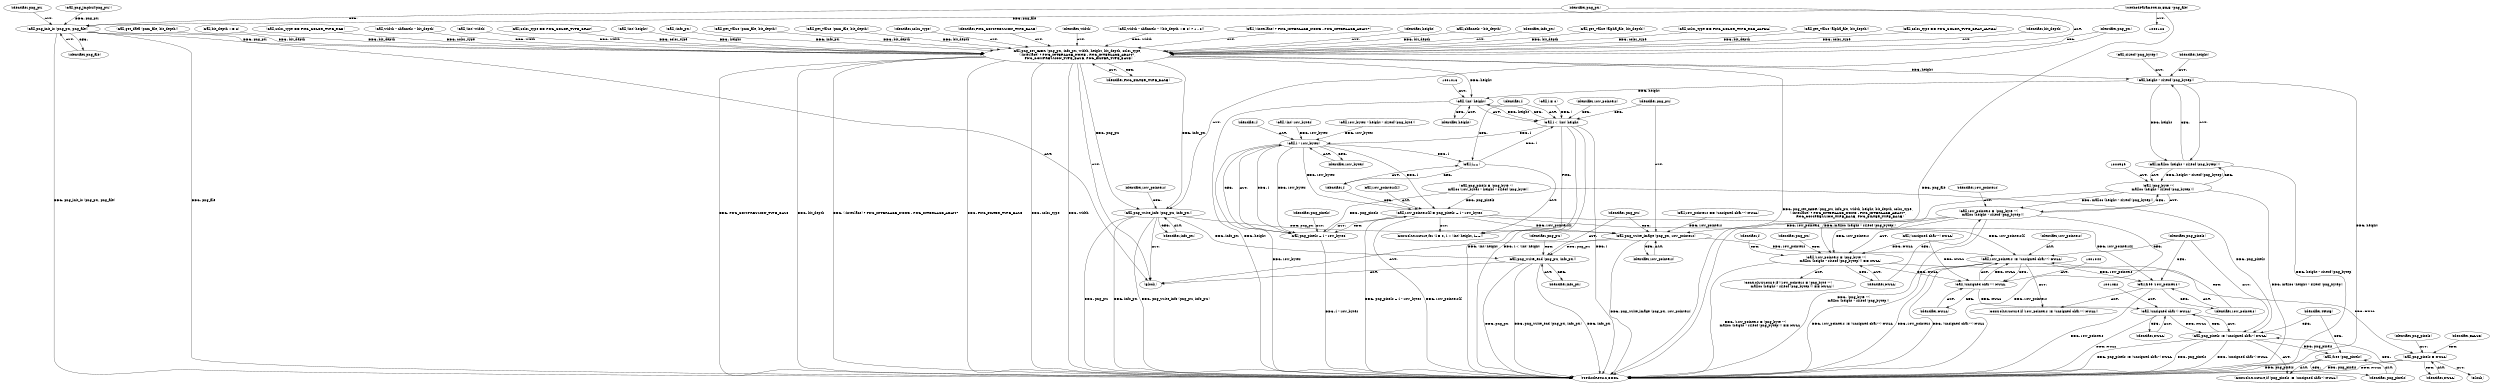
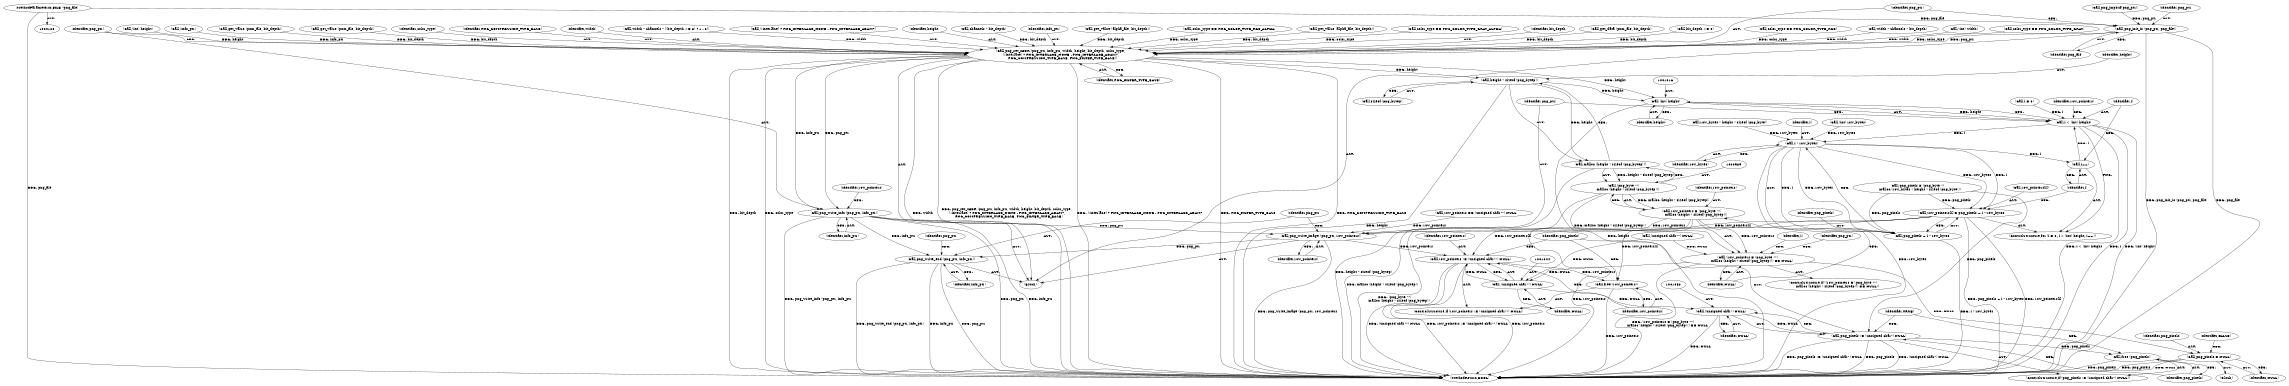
  digraph {
    n1 [label="(MethodParameterIn,FILE *png_file)"]
    n2 [label="(Call,png_init_io (png_ptr, png_file))"]
    n3 [label="(MethodReturn,BOOL)"]
    1000128
    n5 [label="(Call,png_set_IHDR (png_ptr, info_ptr, width, height, bit_depth, color_type,\n (!interlace) ? PNG_INTERLACE_NONE : PNG_INTERLACE_ADAM7,\n    PNG_COMPRESSION_TYPE_BASE, PNG_FILTER_TYPE_BASE))"]
    n6 [label="(Identifier,png_file)"]
    n7 [label="(Block,)"]
    n8 [label="(Call,png_write_info (png_ptr, info_ptr))"]
    n9 [label="(Call,height * sizeof (png_bytep))"]
    n10 [label="(Call,(int) height)"]
    n11 [label="(Identifier,PNG_FILTER_TYPE_BASE)"]
    n12 [label="(Call,png_write_image (png_ptr, row_pointers))"]
    n13 [label="(Call,png_write_end (png_ptr, info_ptr))"]
    n14 [label="(Identifier,info_ptr)"]
    n15 [label="(Call,malloc (height * sizeof (png_bytep)))"]
    n16 [label="(Call,sizeof (png_bytep))"]
    n17 [label="(Call,i < (int) height)"]
    n18 [label="(Identifier,height)"]
    n19 [label="(Call,row_pointers != (unsigned char**) NULL)"]
    n20 [label="(Identifier,row_pointers)"]
    n21 [label="(Identifier,info_ptr)"]
    n22 [label="(Call,free (row_pointers))"]
    n23 [label="(Call,(unsigned char**) NULL)"]
    n24 [label="(ControlStructure,if (row_pointers != (unsigned char**) NULL))"]
    n25 [label="(Identifier,row_pointers)"]
    n26 [label="(Call,(unsigned char*) NULL)"]
    n27 [label="(Identifier,NULL)"]
    n28 [label="(Call,(png_byte **)\n        malloc (height * sizeof (png_bytep)))"]
    n29 [label="(Call,(row_pointers = (png_byte **)\n        malloc (height * sizeof (png_bytep))) == NULL)"]
    n30 [label="(Call,row_pointers = (png_byte **)\n        malloc (height * sizeof (png_bytep)))"]
    n31 [label="(Call,png_pixels = NULL)"]
    n32 [label="(Identifier,NULL)"]
    n33 [label="(ControlStructure,if ((row_pointers = (png_byte **)\n        malloc (height * sizeof (png_bytep))) == NULL))"]
    n34 [label="(Identifier,NULL)"]
    n35 [label="(Block,)"]
    n36 [label="(Call,png_pixels != (unsigned char*) NULL)"]
    n37 [label="(Identifier,NULL)"]
    n38 [label="(Call,free (png_pixels))"]
    n39 [label="(ControlStructure,if (png_pixels != (unsigned char*) NULL))"]
    n40 [label="(Identifier,png_pixels)"]
    n41 [label="(Call,i * row_bytes)"]
    n42 [label="(ControlStructure,for (i = 0; i < (int) height; i++))"]
    n43 [label="(Call,i++)"]
    n44 [label="(Call,row_pointers[i] = png_pixels + i * row_bytes)"]
    n45 [label="(Call,png_pixels + i * row_bytes)"]
    n46 [label="(Identifier,row_bytes)"]
    n47 [label="(Identifier,i)"]
    n48 [label="(Call,get_data (pnm_file, bit_depth))"]
    n49 [label="(Call,bit_depth <= 8)"]
    n50 [label="(Identifier,png_pixels)"]
    n51 [label="(Identifier,png_ptr)"]
    n52 [label="(Identifier,png_ptr)"]
    n53 [label="(Call,png_jmpbuf(png_ptr))"]
    n54 [label="(Call,color_type == PNG_COLOR_TYPE_RGB)"]
    n55 [label="(Identifier,TRUE)"]
    n56 [label="(Call,width * channels * bit_depth)"]
    n57 [label="(Call,(unsigned char**) NULL)"]
    n58 [label="(Identifier,i)"]
    n59 [label="(Identifier,png_pixels)"]
    n60 [label="(Call,png_pixels = (png_byte *)\n     malloc (row_bytes * height * sizeof (png_byte)))"]
    n61 [label="(Call,(int) width)"]
    n62 [label="(Call,color_type == PNG_COLOR_TYPE_GRAY)"]
    n63 [label="(Call,i = 0)"]
    n64 [label="(Call,(int) height)"]
    n65 [label="(Call,!info_ptr)"]
    n66 [label="(Call,get_value (pnm_file, bit_depth))"]
    n67 [label="(Identifier,png_ptr)"]
    n68 [label="(Call,get_value (pnm_file, bit_depth))"]
    n69 [label="(Identifier,i)"]
    n70 [label="(Identifier,i)"]
    n71 [label="(Identifier,row_pointers)"]
    n72 [label="(Identifier,png_pixels)"]
    n73 [label="(Call,row_pointers == (unsigned char**) NULL)"]
    n74 [label="(Identifier,FALSE)"]
    n75 [label="(Identifier,png_ptr)"]
    n76 [label="(Identifier,color_type)"]
    n77 [label="(Identifier,PNG_COMPRESSION_TYPE_BASE)"]
    n78 [label="(Identifier,width)"]
    n79 [label="(Call,width * channels * ((bit_depth <= 8) ? 1 : 2))"]
    n80 [label="(Identifier,png_ptr)"]
    n81 [label="(Identifier,row_pointers)"]
    n82 [label="(Call,row_pointers[i])"]
    n83 [label="(Identifier,png_ptr)"]
    n84 [label="(Identifier,height)"]
    n85 [label="(Call,(int) row_bytes)"]
    n86 [label="(Call,row_bytes * height * sizeof (png_byte))"]
    n87 [label="(Call,(!interlace) ? PNG_INTERLACE_NONE : PNG_INTERLACE_ADAM7)"]
    n88 [label="(Identifier,height)"]
    n89 [label="(Call,channels * bit_depth)"]
    n90 [label="(Identifier,png_ptr)"]
    n91 [label="(Identifier,info_ptr)"]
    n92 [label="(Call,get_value (alpha_file, bit_depth))"]
    n93 [label="(Identifier,row_pointers)"]
    n94 [label="(Call,color_type == PNG_COLOR_TYPE_RGB_ALPHA)"]
    n95 [label="(Call,get_value (alpha_file, bit_depth))"]
    n96 [label="(Call,color_type == PNG_COLOR_TYPE_GRAY_ALPHA)"]
    n97 [label="(Identifier,bit_depth)"]
    n98 [label="(Identifier,row_pointers)"]
    1000989
    1001044
    1001052
    1001016
    n1 -> n2 [label="DDG: png_file"]
    n1 -> n3 [label="DDG: png_file"]
    n1 -> 1000128 [label="AST: "]
    n2 -> n3 [label="DDG: png_init_io (png_ptr, png_file)"]
    n2 -> n3 [label="DDG: png_file"]
    n2 -> n5 [label="DDG: png_ptr"]
    n2 -> n6 [label="CFG: "]
    n2 -> n7 [label="AST: "]
    n5 -> n3 [label="DDG: PNG_COMPRESSION_TYPE_BASE"]
    n5 -> n3 [label="DDG: bit_depth"]
    n5 -> n3 [label="DDG: (!interlace) ? PNG_INTERLACE_NONE : PNG_INTERLACE_ADAM7"]
    n5 -> n3 [label="DDG: PNG_FILTER_TYPE_BASE"]
    n5 -> n3 [label="DDG: color_type"]
    n5 -> n3 [label="DDG: width"]
    n5 -> n3 [label="DDG: png_set_IHDR (png_ptr, info_ptr, width, height, bit_depth, color_type,\n (!interlace) ? PNG_INTERLACE_NONE : PNG_INTERLACE_ADAM7,\n    PNG_COMPRESSION_TYPE_BASE, PNG_FILTER_TYPE_BASE)"]
    n5 -> n7 [label="AST: "]
    n5 -> n8 [label="DDG: png_ptr"]
    n5 -> n8 [label="DDG: info_ptr"]
    n5 -> n9 [label="DDG: height"]
    n5 -> n10 [label="DDG: height"]
    n5 -> n11 [label="CFG: "]
    n6 -> n2 [label="AST: "]
    n8 -> n3 [label="DDG: png_write_info (png_ptr, info_ptr)"]
    n8 -> n3 [label="DDG: png_ptr"]
    n8 -> n3 [label="DDG: info_ptr"]
    n8 -> n7 [label="AST: "]
    n8 -> n12 [label="DDG: png_ptr"]
    n8 -> n13 [label="DDG: info_ptr"]
    n8 -> n14 [label="CFG: "]
    n9 -> n3 [label="DDG: height"]
    n9 -> n10 [label="DDG: height"]
    n9 -> n15 [label="AST: "]
    n9 -> n15 [label="DDG: height"]
+   n9 -> n16 [label="CFG: "]
    n10 -> n3 [label="DDG: height"]
    n10 -> n17 [label="AST: "]
    n10 -> n17 [label="DDG: height"]
    n10 -> n18 [label="CFG: "]
    n11 -> n5 [label="AST: "]
    n12 -> n3 [label="DDG: png_write_image (png_ptr, row_pointers)"]
    n12 -> n7 [label="AST: "]
    n12 -> n13 [label="DDG: png_ptr"]
    n12 -> n19 [label="DDG: row_pointers"]
    n12 -> n20 [label="CFG: "]
    n13 -> n3 [label="DDG: png_ptr"]
    n13 -> n3 [label="DDG: png_write_end (png_ptr, info_ptr)"]
    n13 -> n3 [label="DDG: info_ptr"]
    n13 -> n7 [label="AST: "]
    n13 -> n21 [label="CFG: "]
    n14 -> n8 [label="AST: "]
    n15 -> n3 [label="DDG: height * sizeof (png_bytep)"]
    n15 -> n9 [label="CFG: "]
    n15 -> n28 [label="AST: "]
    n15 -> n28 [label="DDG: height * sizeof (png_bytep)"]
    n16 -> n9 [label="AST: "]
    n17 -> n3 [label="DDG: (int) height"]
    n17 -> n3 [label="DDG: i < (int) height"]
    n17 -> n3 [label="DDG: i"]
    n17 -> n10 [label="CFG: "]
    n17 -> n41 [label="DDG: i"]
    n17 -> n42 [label="PNG: "]
    n18 -> n10 [label="AST: "]
    n19 -> n3 [label="DDG: row_pointers != (unsigned char**) NULL"]
    n19 -> n3 [label="DDG: row_pointers"]
    n19 -> n3 [label="DDG: (unsigned char**) NULL"]
    n19 -> n22 [label="DDG: row_pointers"]
    n19 -> n23 [label="CFG: "]
    n19 -> n24 [label="AST: "]
    n20 -> n12 [label="AST: "]
    n21 -> n13 [label="AST: "]
    n22 -> n3 [label="DDG: row_pointers"]
    n22 -> n24 [label="AST: "]
    n22 -> n25 [label="CFG: "]
    n23 -> n19 [label="AST: "]
    n23 -> n19 [label="DDG: NULL"]
    n23 -> n26 [label="DDG: NULL"]
    n23 -> n27 [label="CFG: "]
    n25 -> n19 [label="CFG: "]
    n25 -> n22 [label="AST: "]
    n26 -> n3 [label="DDG: NULL"]
    n26 -> n36 [label="AST: "]
    n26 -> n36 [label="DDG: NULL"]
    n26 -> n37 [label="CFG: "]
    n27 -> n23 [label="AST: "]
    n28 -> n3 [label="DDG: malloc (height * sizeof (png_bytep))"]
    n28 -> n15 [label="CFG: "]
    n28 -> n29 [label="DDG: malloc (height * sizeof (png_bytep))"]
    n28 -> n30 [label="AST: "]
    n28 -> n30 [label="DDG: malloc (height * sizeof (png_bytep))"]
    n29 -> n3 [label="DDG: (row_pointers = (png_byte **)\n        malloc (height * sizeof (png_bytep))) == NULL"]
    n29 -> n23 [label="DDG: NULL"]
    n29 -> n31 [label="DDG: NULL"]
    n29 -> n32 [label="CFG: "]
    n29 -> n33 [label="AST: "]
    n30 -> n3 [label="DDG: (png_byte **)\n        malloc (height * sizeof (png_bytep))"]
    n30 -> n3 [label="DDG: row_pointers"]
    n30 -> n12 [label="DDG: row_pointers"]
    n30 -> n28 [label="CFG: "]
    n30 -> n29 [label="AST: "]
    n30 -> n29 [label="DDG: row_pointers"]
    n31 -> n3 [label="DDG: png_pixels"]
    n31 -> n3 [label="DDG: NULL"]
    n31 -> n34 [label="CFG: "]
    n31 -> n35 [label="AST: "]
    n32 -> n29 [label="AST: "]
    n32 -> n30 [label="CFG: "]
    n34 -> n31 [label="AST: "]
    n36 -> n3 [label="DDG: (unsigned char*) NULL"]
    n36 -> n3 [label="DDG: png_pixels != (unsigned char*) NULL"]
    n36 -> n3 [label="DDG: png_pixels"]
    n36 -> n26 [label="CFG: "]
    n36 -> n38 [label="DDG: png_pixels"]
    n36 -> n39 [label="AST: "]
    n37 -> n26 [label="AST: "]
    n38 -> n3 [label="DDG: png_pixels"]
    n38 -> n39 [label="AST: "]
    n38 -> n40 [label="CFG: "]
    n40 -> n36 [label="CFG: "]
    n40 -> n38 [label="AST: "]
    n41 -> n3 [label="DDG: row_bytes"]
    n41 -> n43 [label="DDG: i"]
    n41 -> n44 [label="DDG: i"]
    n41 -> n44 [label="DDG: row_bytes"]
    n41 -> n45 [label="AST: "]
    n41 -> n45 [label="DDG: i"]
    n41 -> n45 [label="DDG: row_bytes"]
    n41 -> n46 [label="CFG: "]
    n43 -> n17 [label="DDG: i"]
    n43 -> n42 [label="AST: "]
    n43 -> n47 [label="CFG: "]
    n44 -> n3 [label="DDG: png_pixels + i * row_bytes"]
    n44 -> n3 [label="DDG: row_pointers[i]"]
    n44 -> n12 [label="DDG: row_pointers[i]"]
    n44 -> n19 [label="DDG: row_pointers[i]"]
    n44 -> n22 [label="DDG: row_pointers[i]"]
    n44 -> n42 [label="AST: "]
    n44 -> n45 [label="CFG: "]
    n45 -> n3 [label="DDG: i * row_bytes"]
    n45 -> n41 [label="CFG: "]
    n45 -> n44 [label="AST: "]
    n46 -> n41 [label="AST: "]
    n47 -> n43 [label="AST: "]
    n47 -> n44 [label="CFG: "]
    n48 -> n5 [label="DDG: bit_depth"]
    n49 -> n5 [label="DDG: bit_depth"]
    n50 -> n31 [label="AST: "]
    n51 -> n2 [label="CFG: "]
    n51 -> n5 [label="AST: "]
    n52 -> n2 [label="AST: "]
    n53 -> n2 [label="DDG: png_ptr"]
    n54 -> n5 [label="DDG: color_type"]
    n55 -> n36 [label="CFG: "]
    n55 -> n38 [label="CFG: "]
    n56 -> n5 [label="DDG: width"]
    n57 -> n23 [label="DDG: NULL"]
    n57 -> n29 [label="DDG: NULL"]
    n58 -> n17 [label="AST: "]
    n58 -> n43 [label="CFG: "]
    n59 -> n45 [label="AST: "]
    n60 -> n36 [label="DDG: png_pixels"]
    n60 -> n44 [label="DDG: png_pixels"]
    n60 -> n45 [label="DDG: png_pixels"]
    n61 -> n5 [label="DDG: width"]
    n62 -> n5 [label="DDG: color_type"]
    n63 -> n17 [label="DDG: i"]
    n64 -> n5 [label="DDG: height"]
    n65 -> n5 [label="DDG: info_ptr"]
    n66 -> n5 [label="DDG: bit_depth"]
    n67 -> n12 [label="CFG: "]
    n67 -> n13 [label="AST: "]
    n68 -> n5 [label="DDG: bit_depth"]
    n69 -> n29 [label="CFG: "]
    n70 -> n41 [label="AST: "]
    n71 -> n30 [label="AST: "]
    n72 -> n19 [label="CFG: "]
    n72 -> n22 [label="CFG: "]
    n72 -> n36 [label="AST: "]
    n73 -> n12 [label="DDG: row_pointers"]
    n74 -> n31 [label="CFG: "]
    n75 -> n5 [label="CFG: "]
    n75 -> n8 [label="AST: "]
    n76 -> n5 [label="AST: "]
    n77 -> n5 [label="AST: "]
    n78 -> n5 [label="AST: "]
    n79 -> n5 [label="DDG: width"]
    n80 -> n29 [label="CFG: "]
    n81 -> n19 [label="AST: "]
    n82 -> n44 [label="AST: "]
    n83 -> n12 [label="AST: "]
    n83 -> n17 [label="CFG: "]
    n84 -> n9 [label="AST: "]
    n85 -> n41 [label="DDG: row_bytes"]
    n86 -> n41 [label="DDG: row_bytes"]
    n87 -> n5 [label="AST: "]
    n88 -> n5 [label="AST: "]
    n89 -> n5 [label="DDG: bit_depth"]
    n90 -> n13 [label="CFG: "]
    n91 -> n5 [label="AST: "]
    n92 -> n5 [label="DDG: bit_depth"]
    n93 -> n17 [label="CFG: "]
    n94 -> n5 [label="DDG: color_type"]
    n95 -> n5 [label="DDG: bit_depth"]
    n96 -> n5 [label="DDG: color_type"]
    n97 -> n5 [label="AST: "]
    n98 -> n8 [label="CFG: "]
    1000989 -> n28 [label="AST: "]
    1001044 -> n23 [label="AST: "]
    1001052 -> n26 [label="AST: "]
    1001016 -> n10 [label="AST: "]
  }
